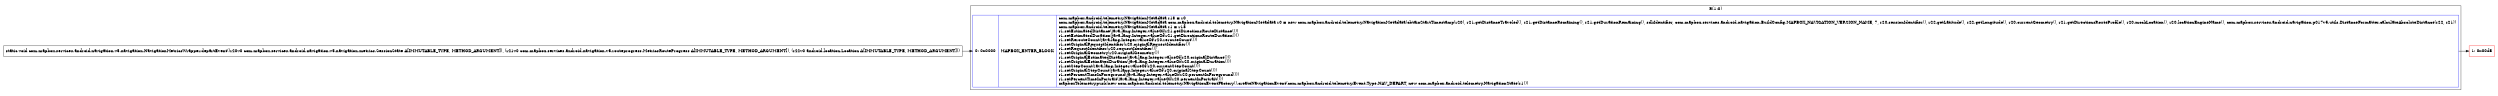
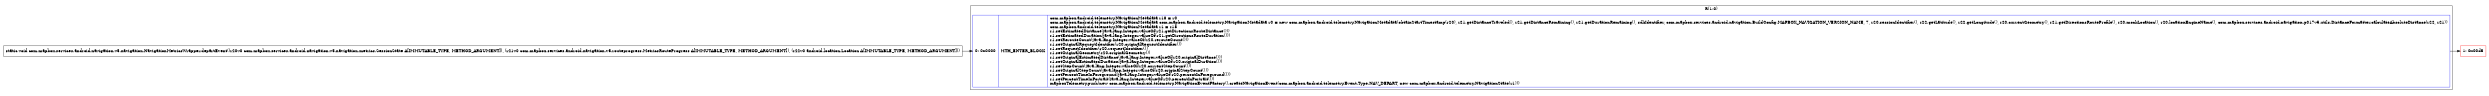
  digraph {
    rankdir=LR
    node [shape=record]
-   n1 [color=blue label="{0\:\ 0x0000|MAPBOX_ENTER_BLOCK\l|com.mapbox.android.telemetry.NavigationMetadata r18 = r0\lcom.mapbox.android.telemetry.NavigationMetadata com.mapbox.android.telemetry.NavigationMetadata r0 = new com.mapbox.android.telemetry.NavigationMetadata(obtainStartTimestamp(r20), r21.getDistanceTraveled(), r21.getDistanceRemaining(), r21.getDurationRemaining(), sdkIdentifier, com.mapbox.services.android.navigation.BuildConfig.MAPBOX_NAVIGATION_VERSION_NAME, 7, r20.sessionIdentifier(), r22.getLatitude(), r22.getLongitude(), r20.currentGeometry(), r21.getDirectionsRouteProfile(), r20.mockLocation(), r20.locationEngineName(), com.mapbox.services.android.navigation.p017v5.utils.DistanceFormatter.calculateAbsoluteDistance(r22, r21))\lcom.mapbox.android.telemetry.NavigationMetadata r1 = r18\lr1.setEstimatedDistance(java.lang.Integer.valueOf(r21.getDirectionsRouteDistance()))\lr1.setEstimatedDuration(java.lang.Integer.valueOf(r21.getDirectionsRouteDuration()))\lr1.setRerouteCount(java.lang.Integer.valueOf(r20.rerouteCount()))\lr1.setOriginalRequestIdentifier(r20.originalRequestIdentifier())\lr1.setRequestIdentifier(r20.requestIdentifier())\lr1.setOriginalGeometry(r20.originalGeometry())\lr1.setOriginalEstimatedDistance(java.lang.Integer.valueOf(r20.originalDistance()))\lr1.setOriginalEstimatedDuration(java.lang.Integer.valueOf(r20.originalDuration()))\lr1.setStepCount(java.lang.Integer.valueOf(r20.currentStepCount()))\lr1.setOriginalStepCount(java.lang.Integer.valueOf(r20.originalStepCount()))\lr1.setPercentTimeInForeground(java.lang.Integer.valueOf(r20.percentInForeground()))\lr1.setPercentTimeInPortrait(java.lang.Integer.valueOf(r20.percentInPortrait()))\lmapboxTelemetry.push(new com.mapbox.android.telemetry.NavigationEventFactory().createNavigationEvent(com.mapbox.android.telemetry.Event.Type.NAV_DEPART, new com.mapbox.android.telemetry.NavigationState(r1)))\l}"]
+   n1 [color=blue label="{0\:\ 0x0000|MTH_ENTER_BLOCK\l|com.mapbox.android.telemetry.NavigationMetadata r18 = r0\lcom.mapbox.android.telemetry.NavigationMetadata com.mapbox.android.telemetry.NavigationMetadata r0 = new com.mapbox.android.telemetry.NavigationMetadata(obtainStartTimestamp(r20), r21.getDistanceTraveled(), r21.getDistanceRemaining(), r21.getDurationRemaining(), sdkIdentifier, com.mapbox.services.android.navigation.BuildConfig.MAPBOX_NAVIGATION_VERSION_NAME, 7, r20.sessionIdentifier(), r22.getLatitude(), r22.getLongitude(), r20.currentGeometry(), r21.getDirectionsRouteProfile(), r20.mockLocation(), r20.locationEngineName(), com.mapbox.services.android.navigation.p017v5.utils.DistanceFormatter.calculateAbsoluteDistance(r22, r21))\lcom.mapbox.android.telemetry.NavigationMetadata r1 = r18\lr1.setEstimatedDistance(java.lang.Integer.valueOf(r21.getDirectionsRouteDistance()))\lr1.setEstimatedDuration(java.lang.Integer.valueOf(r21.getDirectionsRouteDuration()))\lr1.setRerouteCount(java.lang.Integer.valueOf(r20.rerouteCount()))\lr1.setOriginalRequestIdentifier(r20.originalRequestIdentifier())\lr1.setRequestIdentifier(r20.requestIdentifier())\lr1.setOriginalGeometry(r20.originalGeometry())\lr1.setOriginalEstimatedDistance(java.lang.Integer.valueOf(r20.originalDistance()))\lr1.setOriginalEstimatedDuration(java.lang.Integer.valueOf(r20.originalDuration()))\lr1.setStepCount(java.lang.Integer.valueOf(r20.currentStepCount()))\lr1.setOriginalStepCount(java.lang.Integer.valueOf(r20.originalStepCount()))\lr1.setPercentTimeInForeground(java.lang.Integer.valueOf(r20.percentInForeground()))\lr1.setPercentTimeInPortrait(java.lang.Integer.valueOf(r20.percentInPortrait()))\lmapboxTelemetry.push(new com.mapbox.android.telemetry.NavigationEventFactory().createNavigationEvent(com.mapbox.android.telemetry.Event.Type.NAV_DEPART, new com.mapbox.android.telemetry.NavigationState(r1)))\l}"]
    n2 [color=red label="{1\:\ 0x00d5}"]
    n3 [label="{static void com.mapbox.services.android.navigation.v5.navigation.NavigationMetricsWrapper.departEvent((r20v0 com.mapbox.services.android.navigation.v5.navigation.metrics.SessionState A[IMMUTABLE_TYPE, METHOD_ARGUMENT]), (r21v0 com.mapbox.services.android.navigation.v5.routeprogress.MetricsRouteProgress A[IMMUTABLE_TYPE, METHOD_ARGUMENT]), (r22v0 android.location.Location A[IMMUTABLE_TYPE, METHOD_ARGUMENT])) }"]
    subgraph cluster_1 {
      label="R(1:0)"
      n1
    }
    n1 -> n2
    n3 -> n1
  }
